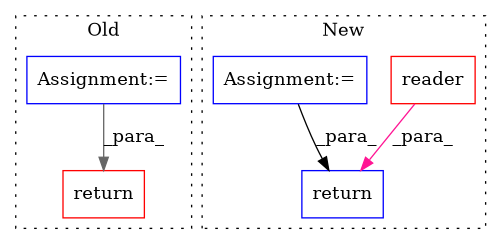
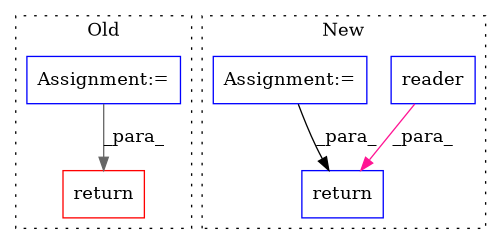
  digraph {
    node [a=41 l=12 shape=box color=blue]
    n1 [label=return s=9292 color=red]
    n2 [a=7 l=44 label="Assignment:=" s=9159]
-   n3 [a=32 l="7,1" label=reader s="9311,9322" color=red]
+   n3 [a=32 l="7,1" label=reader s="9311,9322"]
    n4 [label=return s=9586]
    n5 [a=7 l=1 label="Assignment:=" s=8971]
    subgraph cluster_1 {
      label=Old
      style=dotted
      n1
      n2
    }
    subgraph cluster_2 {
      label=New
      style=dotted
      n3
      n4
      n5
    }
    n2 -> n1 [label=_para_ color=gray40]
    n3 -> n4 [label=_para_ color=deeppink]
    n5 -> n4 [label=_para_ color=black]
  }
